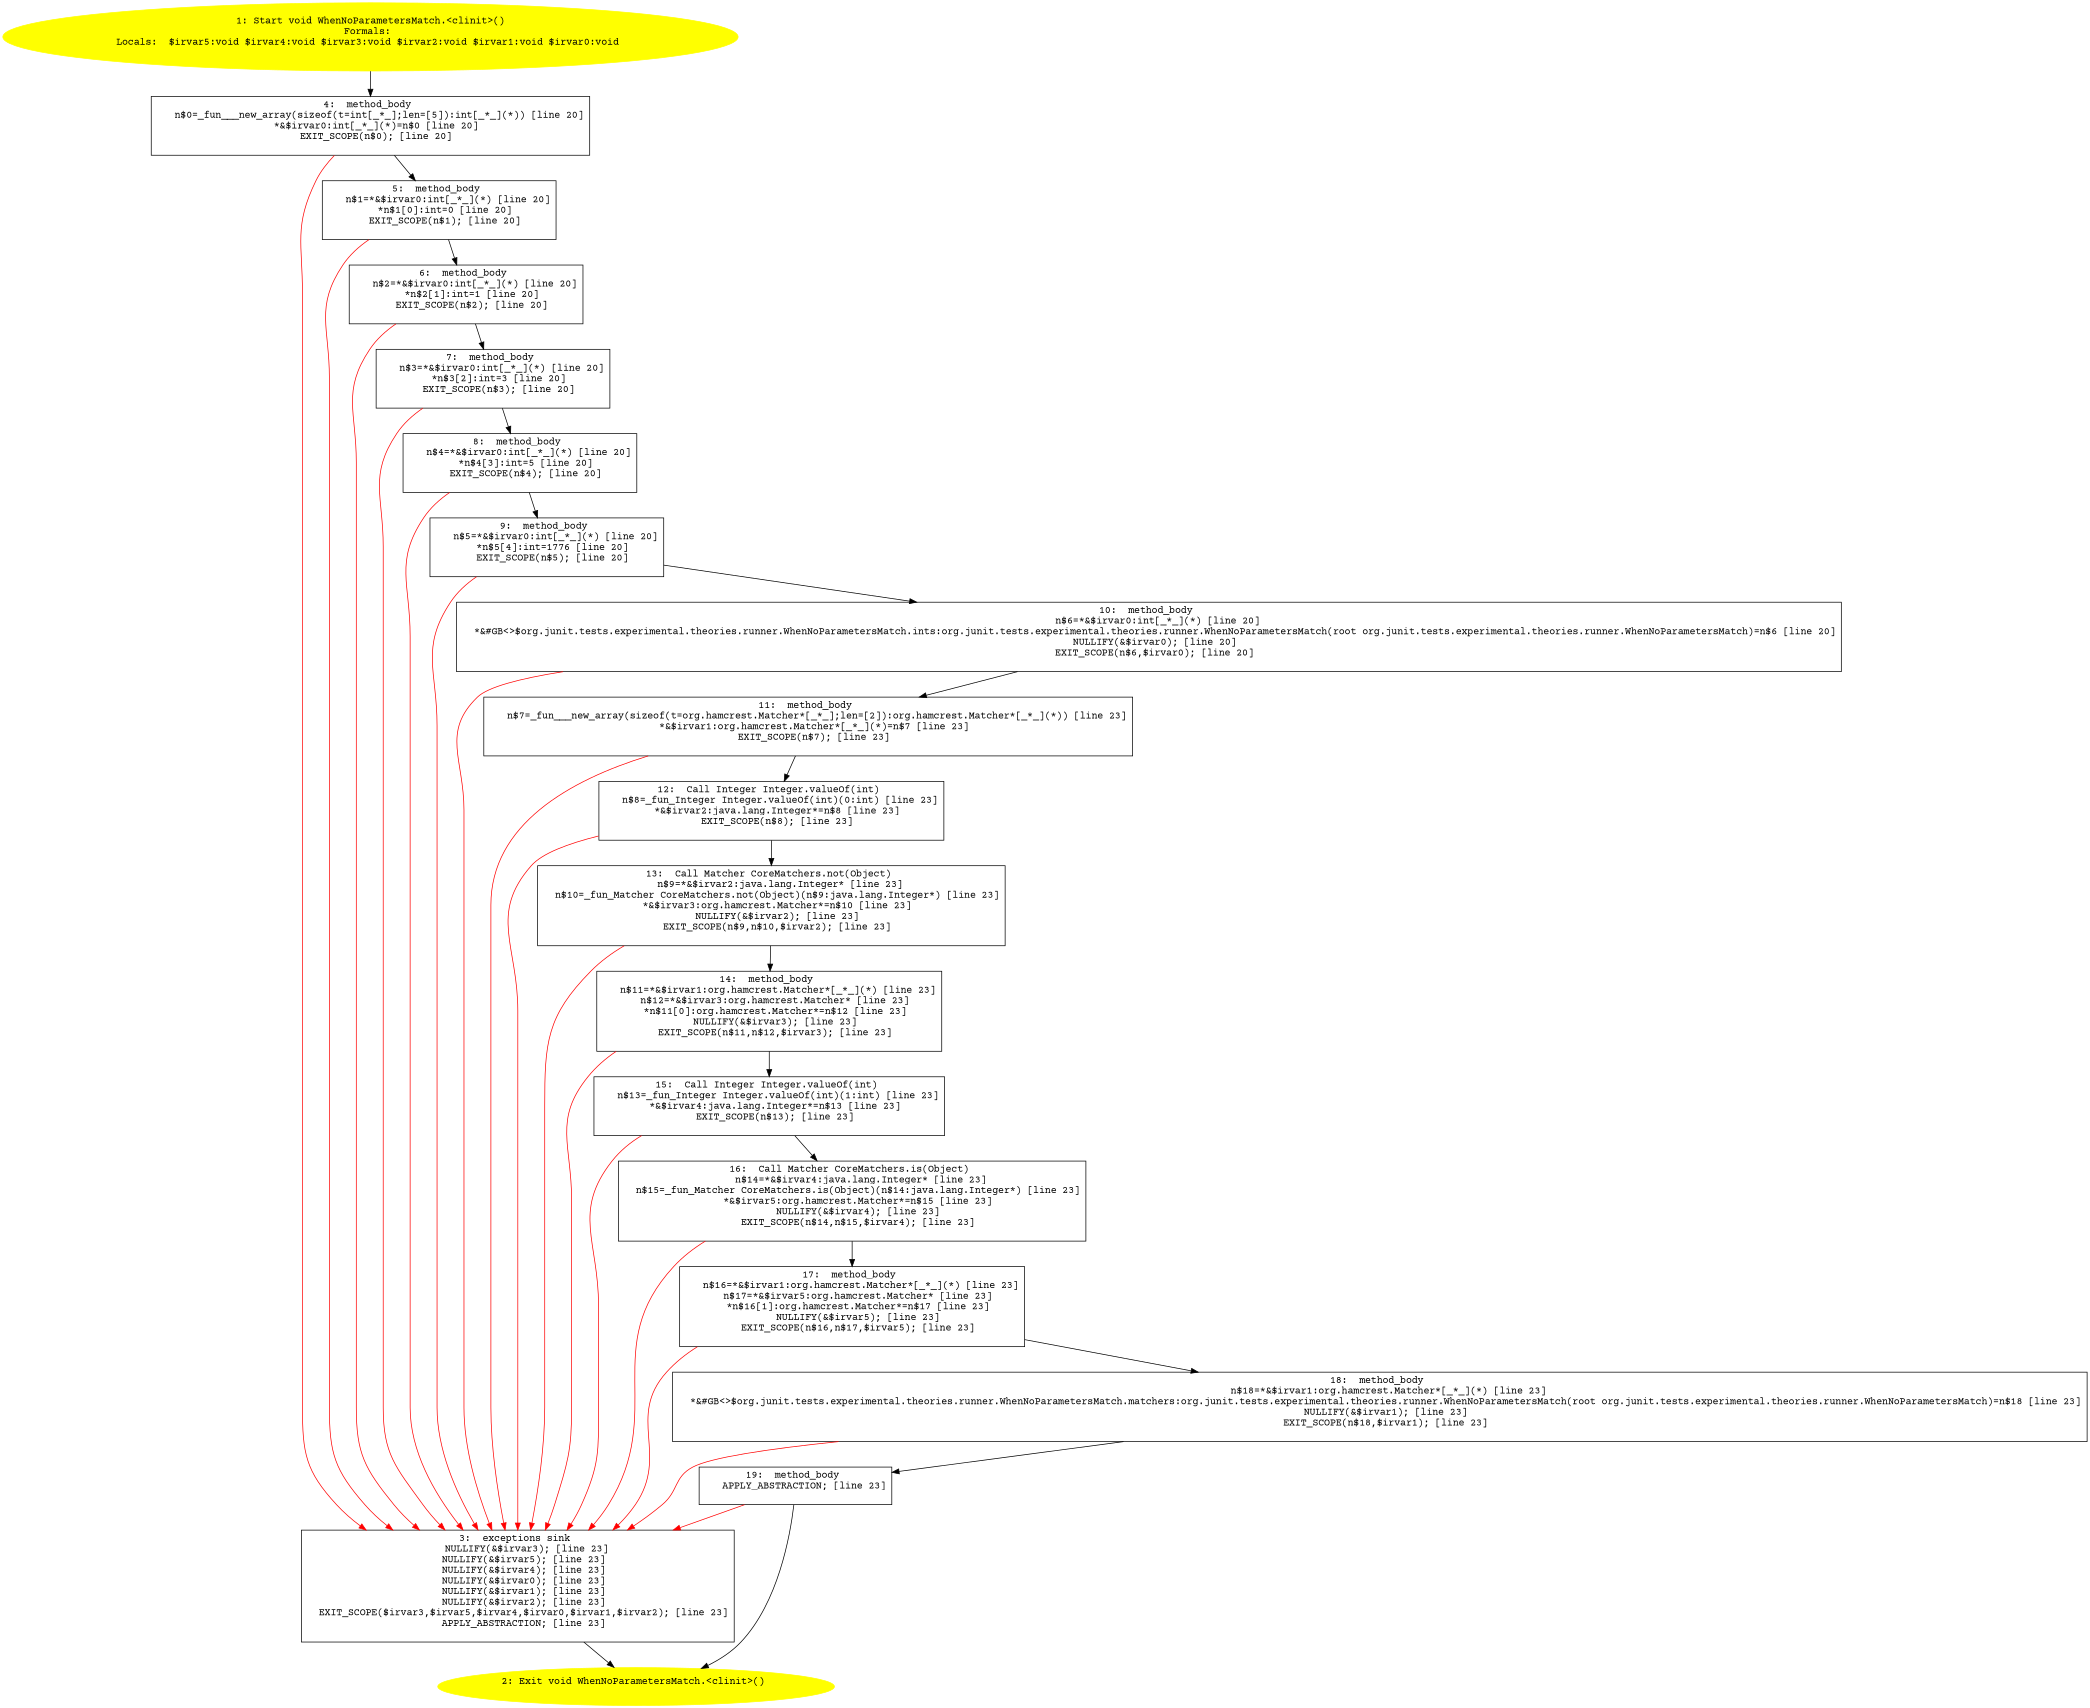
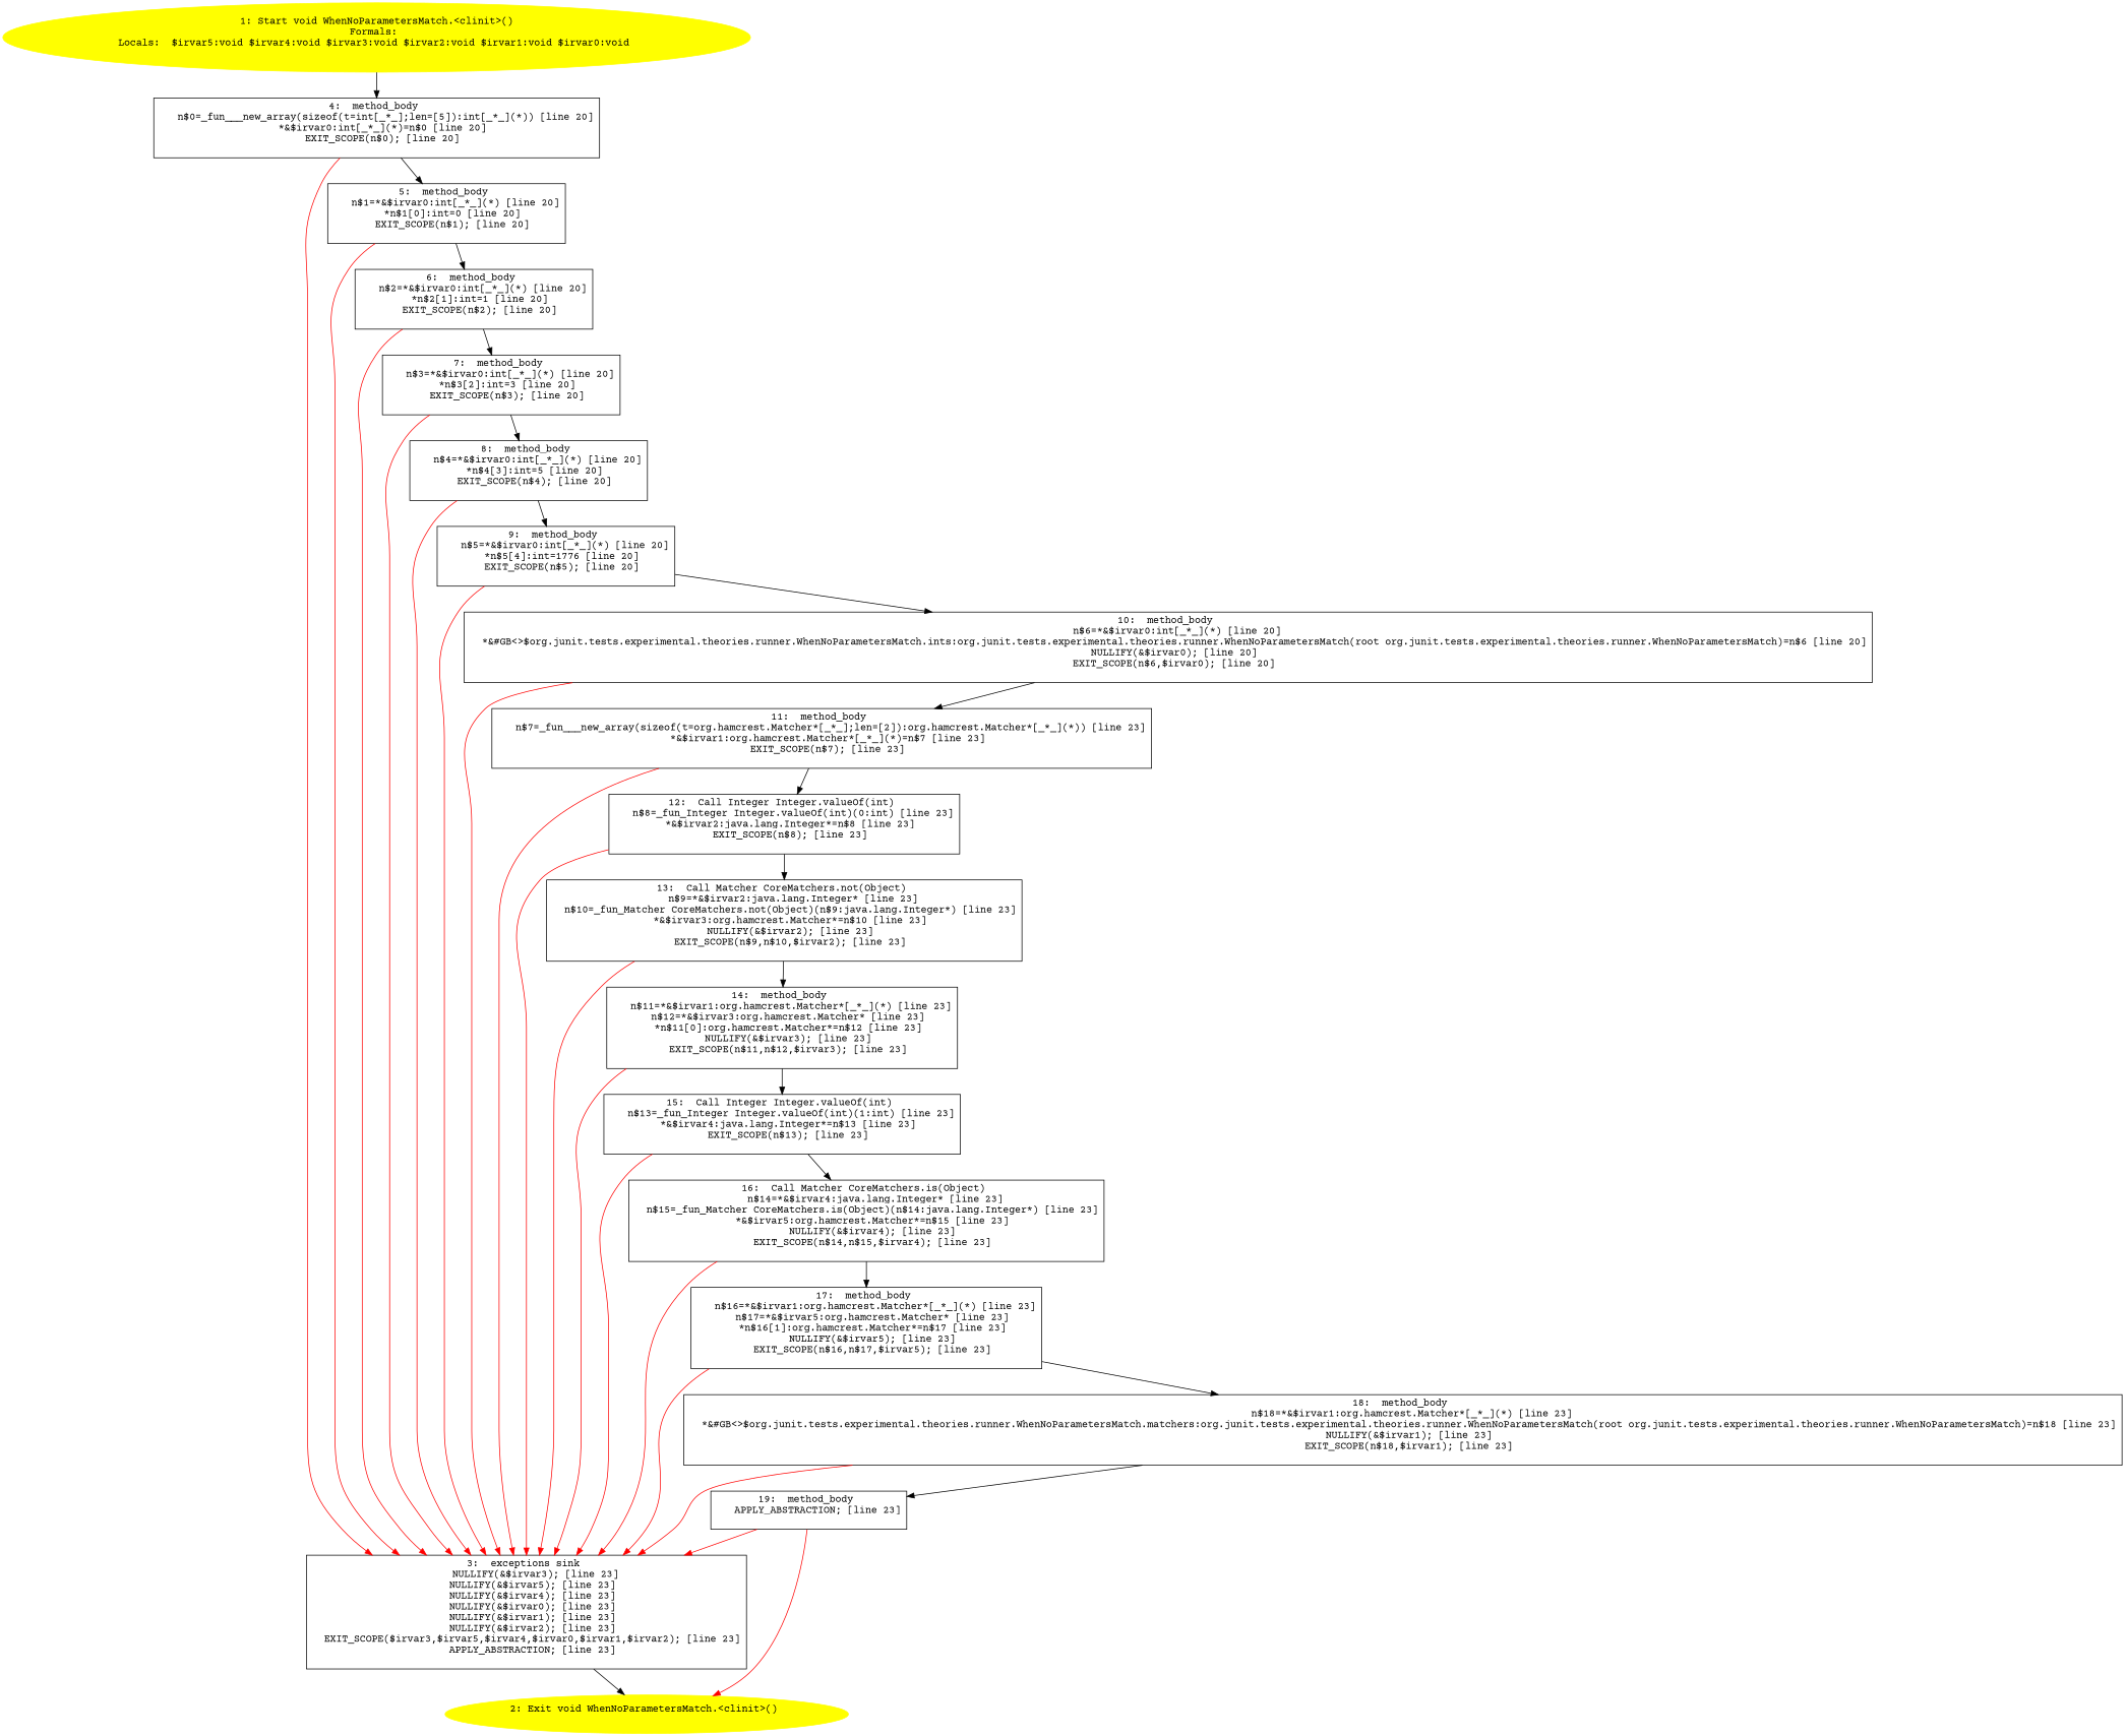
  digraph {
    fontname="Courier Prime"
    node [fontname="Courier Prime" shape=box]
    edge [fontname="Courier Prime"]
    n1 [color=yellow label="1: Start void WhenNoParametersMatch.<clinit>()\nFormals: \nLocals:  $irvar5:void $irvar4:void $irvar3:void $irvar2:void $irvar1:void $irvar0:void \n  " style=filled shape=""]
    n2 [label="4:  method_body \n   n$0=_fun___new_array(sizeof(t=int[_*_];len=[5]):int[_*_](*)) [line 20]\n  *&$irvar0:int[_*_](*)=n$0 [line 20]\n  EXIT_SCOPE(n$0); [line 20]\n "]
    n3 [label="3:  exceptions sink \n   NULLIFY(&$irvar3); [line 23]\n  NULLIFY(&$irvar5); [line 23]\n  NULLIFY(&$irvar4); [line 23]\n  NULLIFY(&$irvar0); [line 23]\n  NULLIFY(&$irvar1); [line 23]\n  NULLIFY(&$irvar2); [line 23]\n  EXIT_SCOPE($irvar3,$irvar5,$irvar4,$irvar0,$irvar1,$irvar2); [line 23]\n  APPLY_ABSTRACTION; [line 23]\n "]
    n4 [label="5:  method_body \n   n$1=*&$irvar0:int[_*_](*) [line 20]\n  *n$1[0]:int=0 [line 20]\n  EXIT_SCOPE(n$1); [line 20]\n "]
    n5 [color=yellow label="2: Exit void WhenNoParametersMatch.<clinit>() \n  " style=filled shape=""]
    n6 [label="6:  method_body \n   n$2=*&$irvar0:int[_*_](*) [line 20]\n  *n$2[1]:int=1 [line 20]\n  EXIT_SCOPE(n$2); [line 20]\n "]
    n7 [label="7:  method_body \n   n$3=*&$irvar0:int[_*_](*) [line 20]\n  *n$3[2]:int=3 [line 20]\n  EXIT_SCOPE(n$3); [line 20]\n "]
    n8 [label="8:  method_body \n   n$4=*&$irvar0:int[_*_](*) [line 20]\n  *n$4[3]:int=5 [line 20]\n  EXIT_SCOPE(n$4); [line 20]\n "]
    n9 [label="9:  method_body \n   n$5=*&$irvar0:int[_*_](*) [line 20]\n  *n$5[4]:int=1776 [line 20]\n  EXIT_SCOPE(n$5); [line 20]\n "]
    n10 [label="10:  method_body \n   n$6=*&$irvar0:int[_*_](*) [line 20]\n  *&#GB<>$org.junit.tests.experimental.theories.runner.WhenNoParametersMatch.ints:org.junit.tests.experimental.theories.runner.WhenNoParametersMatch(root org.junit.tests.experimental.theories.runner.WhenNoParametersMatch)=n$6 [line 20]\n  NULLIFY(&$irvar0); [line 20]\n  EXIT_SCOPE(n$6,$irvar0); [line 20]\n "]
    n11 [label="11:  method_body \n   n$7=_fun___new_array(sizeof(t=org.hamcrest.Matcher*[_*_];len=[2]):org.hamcrest.Matcher*[_*_](*)) [line 23]\n  *&$irvar1:org.hamcrest.Matcher*[_*_](*)=n$7 [line 23]\n  EXIT_SCOPE(n$7); [line 23]\n "]
    n12 [label="12:  Call Integer Integer.valueOf(int) \n   n$8=_fun_Integer Integer.valueOf(int)(0:int) [line 23]\n  *&$irvar2:java.lang.Integer*=n$8 [line 23]\n  EXIT_SCOPE(n$8); [line 23]\n "]
    n13 [label="13:  Call Matcher CoreMatchers.not(Object) \n   n$9=*&$irvar2:java.lang.Integer* [line 23]\n  n$10=_fun_Matcher CoreMatchers.not(Object)(n$9:java.lang.Integer*) [line 23]\n  *&$irvar3:org.hamcrest.Matcher*=n$10 [line 23]\n  NULLIFY(&$irvar2); [line 23]\n  EXIT_SCOPE(n$9,n$10,$irvar2); [line 23]\n "]
    n14 [label="14:  method_body \n   n$11=*&$irvar1:org.hamcrest.Matcher*[_*_](*) [line 23]\n  n$12=*&$irvar3:org.hamcrest.Matcher* [line 23]\n  *n$11[0]:org.hamcrest.Matcher*=n$12 [line 23]\n  NULLIFY(&$irvar3); [line 23]\n  EXIT_SCOPE(n$11,n$12,$irvar3); [line 23]\n "]
    n15 [label="15:  Call Integer Integer.valueOf(int) \n   n$13=_fun_Integer Integer.valueOf(int)(1:int) [line 23]\n  *&$irvar4:java.lang.Integer*=n$13 [line 23]\n  EXIT_SCOPE(n$13); [line 23]\n "]
    n16 [label="16:  Call Matcher CoreMatchers.is(Object) \n   n$14=*&$irvar4:java.lang.Integer* [line 23]\n  n$15=_fun_Matcher CoreMatchers.is(Object)(n$14:java.lang.Integer*) [line 23]\n  *&$irvar5:org.hamcrest.Matcher*=n$15 [line 23]\n  NULLIFY(&$irvar4); [line 23]\n  EXIT_SCOPE(n$14,n$15,$irvar4); [line 23]\n "]
    n17 [label="17:  method_body \n   n$16=*&$irvar1:org.hamcrest.Matcher*[_*_](*) [line 23]\n  n$17=*&$irvar5:org.hamcrest.Matcher* [line 23]\n  *n$16[1]:org.hamcrest.Matcher*=n$17 [line 23]\n  NULLIFY(&$irvar5); [line 23]\n  EXIT_SCOPE(n$16,n$17,$irvar5); [line 23]\n "]
    n18 [label="18:  method_body \n   n$18=*&$irvar1:org.hamcrest.Matcher*[_*_](*) [line 23]\n  *&#GB<>$org.junit.tests.experimental.theories.runner.WhenNoParametersMatch.matchers:org.junit.tests.experimental.theories.runner.WhenNoParametersMatch(root org.junit.tests.experimental.theories.runner.WhenNoParametersMatch)=n$18 [line 23]\n  NULLIFY(&$irvar1); [line 23]\n  EXIT_SCOPE(n$18,$irvar1); [line 23]\n "]
    n19 [label="19:  method_body \n   APPLY_ABSTRACTION; [line 23]\n "]
    n1 -> n2
    n2 -> n3 [color=red]
    n2 -> n4
    n3 -> n5
    n4 -> n3 [color=red]
    n4 -> n6
    n6 -> n3 [color=red]
    n6 -> n7
    n7 -> n3 [color=red]
    n7 -> n8
    n8 -> n3 [color=red]
    n8 -> n9
    n9 -> n3 [color=red]
    n9 -> n10
    n10 -> n3 [color=red]
    n10 -> n11
    n11 -> n3 [color=red]
    n11 -> n12
    n12 -> n3 [color=red]
    n12 -> n13
    n13 -> n3 [color=red]
    n13 -> n14
    n14 -> n3 [color=red]
    n14 -> n15
    n15 -> n3 [color=red]
    n15 -> n16
    n16 -> n3 [color=red]
    n16 -> n17
    n17 -> n3 [color=red]
    n17 -> n18
    n18 -> n3 [color=red]
    n18 -> n19
    n19 -> n3 [color=red]
-   n19 -> n5
+   n19 -> n5 [color=red]
  }
